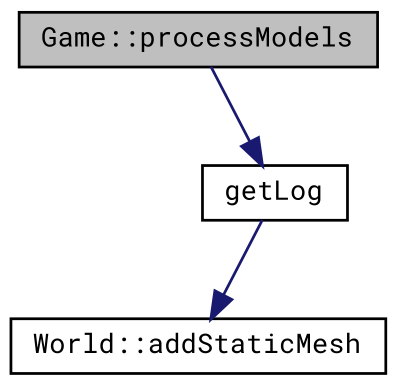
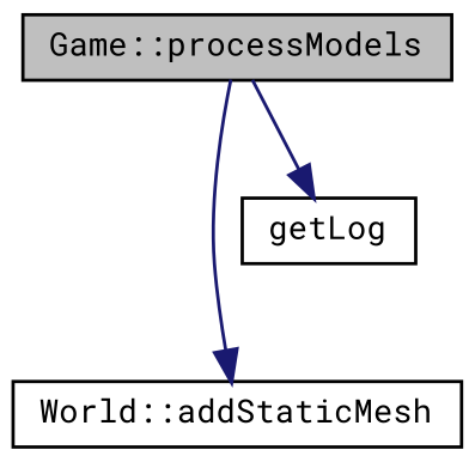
  digraph {
    fontname="Roboto Mono"
    rankdir=TB
    node [color=black fillcolor=white fontname="Roboto Mono" fontsize=10 shape=record style=filled]
    edge [color=midnightblue fontname="Roboto Mono" fontsize=10 labelfontname=Helvetica labelfontsize=10 style=solid]
    n1 [fillcolor=grey75 fontcolor=black height=0.2 label="Game::processModels" width=0.4]
    n2 [height=0.2 label="World::addStaticMesh" width=0.4]
    n3 [height=0.2 label=getLog width=0.4]
-   n3 -> n2
+   n1 -> n2
    n1 -> n3
  }
